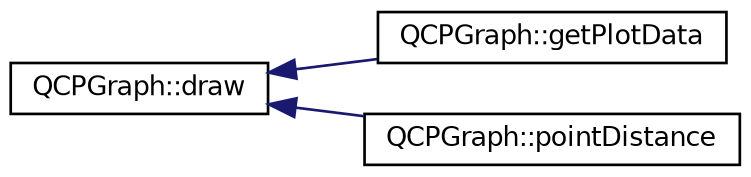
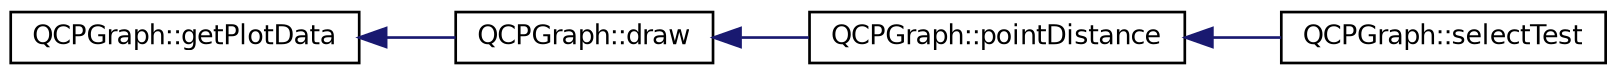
  digraph {
    rankdir=LR
    node [color=black fillcolor=white fontname=Helvetica fontsize=10 shape=record style=filled]
    edge [color=midnightblue dir=back fontname=Helvetica fontsize=10 labelfontname=Helvetica labelfontsize=10 style=solid]
    n1 [height=0.2 label="QCPGraph::getPlotData" width=0.4]
    n2 [height=0.2 label="QCPGraph::draw" width=0.4]
    n3 [height=0.2 label="QCPGraph::pointDistance" width=0.4]
-   n2 -> n1
+   n4 [height=0.2 label="QCPGraph::selectTest" width=0.4]
+   n1 -> n2
    n2 -> n3
+   n3 -> n4
  }
